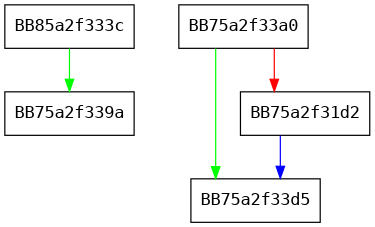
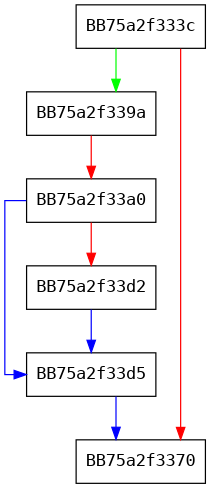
  digraph {
    fontname="DejaVu Sans Mono"
    splines=ortho
    node [fontname="DejaVu Sans Mono" shape=box]
    edge [color=red fontname="DejaVu Sans Mono"]
-   BB75a2f333c [label=BB85a2f333c]
+   BB75a2f333c
    BB75a2f339a
+   BB75a2f3370
    BB75a2f33a0
    BB75a2f33d5
-   BB75a2f33d2 [label=BB75a2f31d2]
+   BB75a2f33d2
    BB75a2f333c -> BB75a2f339a [color=green]
-   BB75a2f33a0 -> BB75a2f33d5 [color=green]
+   BB75a2f333c -> BB75a2f3370
+   BB75a2f339a -> BB75a2f33a0
+   BB75a2f33a0 -> BB75a2f33d5 [color=blue]
    BB75a2f33a0 -> BB75a2f33d2
+   BB75a2f33d5 -> BB75a2f3370 [color=blue]
    BB75a2f33d2 -> BB75a2f33d5 [color=blue]
  }
